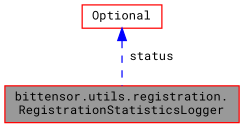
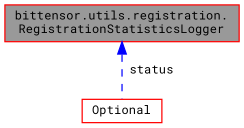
  digraph {
    fontname="Roboto Mono"
    node [color=red fontname="Roboto Mono" fontsize=10 shape=box style=filled]
    n1 [fillcolor=grey60 fontcolor=black height=0.2 label="bittensor.utils.registration.\lRegistrationStatisticsLogger" width=0.4]
    n2 [fillcolor=white height=0.2 label=Optional width=0.4]
-   n2 -> n1 [color=blue dir=back fontname="Roboto Mono" fontsize=10 label=" status" labelfontname=Helvetica labelfontsize=10 style=dashed]
+   n1 -> n2 [color=blue dir=back fontname="Roboto Mono" fontsize=10 label=" status" labelfontname=Helvetica labelfontsize=10 style=dashed]
  }
